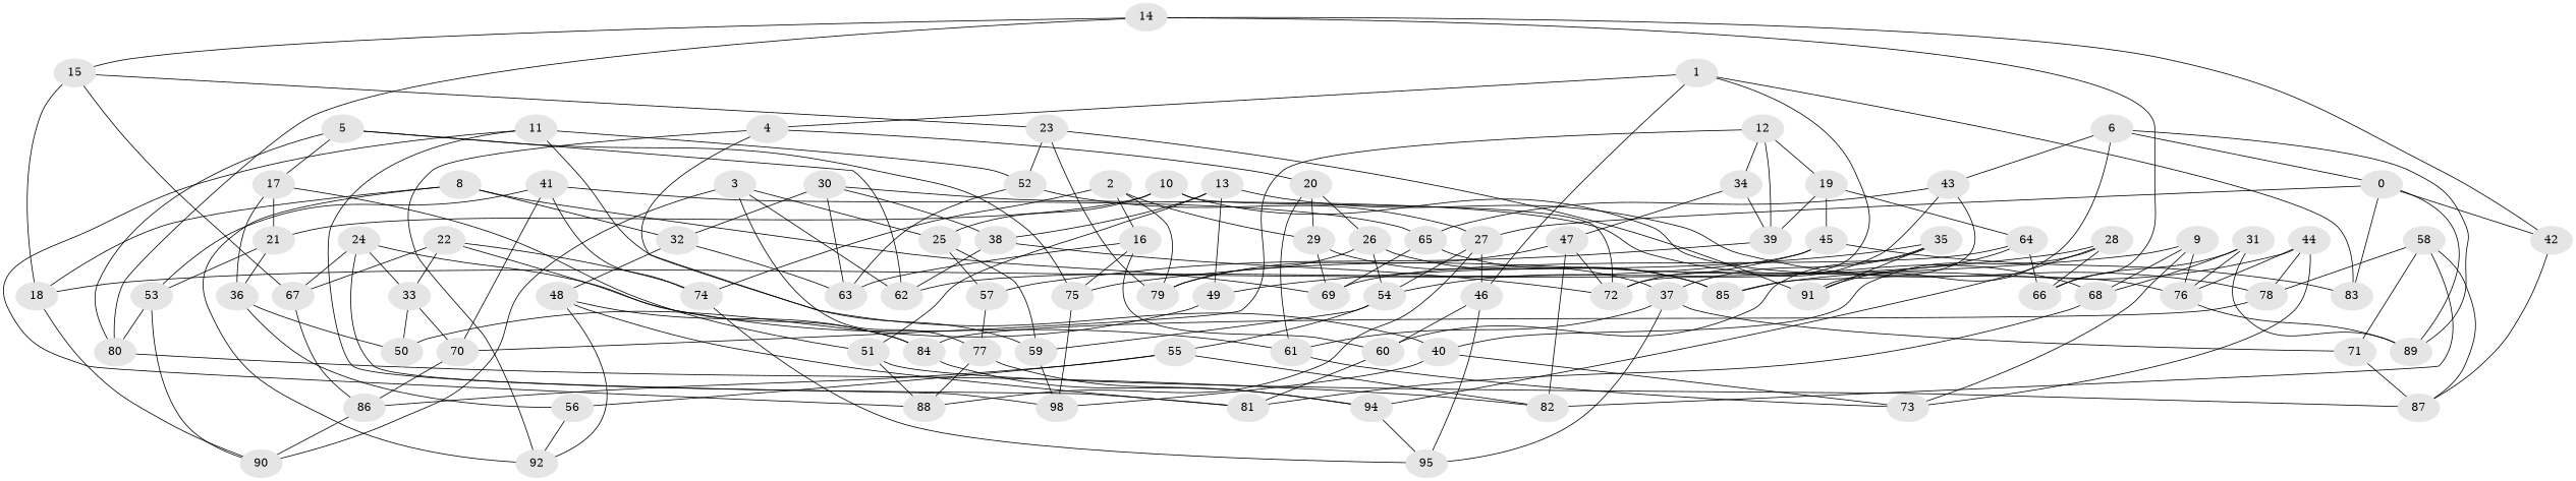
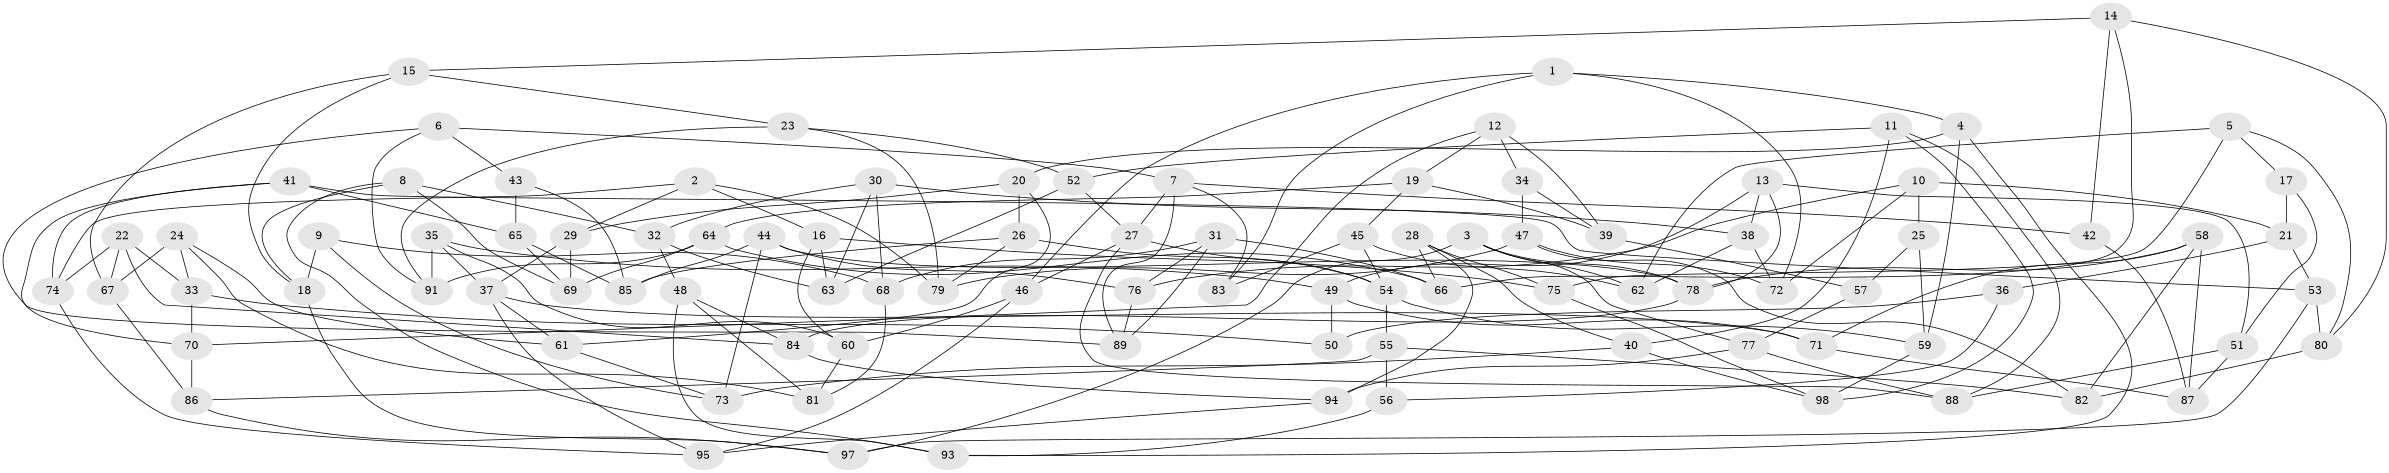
  graph {
    node [color=gray90 style=filled]
    1
    4
    46
    72
    83
    20
    59
-   93 [label=92]
+   93
    60
    95
    2
    16
    29
    74
    79
    75
    63
    69
    37
    3
    25
    62
    77
-   90
+   90 [label=97]
    57
    88
    94
    26
    61
    n30 [label=98]
    5
    17
    80
    21
    51
    36
    82
    6
    43
    89
    91
-   7 [label=0]
+   7
    42
    87
    85
    65
    27
    54
    8
    18
    32
    48
    9
    68
    73
    76
    81
    10
    53
    11
    40
    52
    12
    19
    34
    39
    70
    45
    64
    47
    86
    13
    38
    49
    78
    50
    71
    84
    14
    15
    66
    23
    67
    56
    22
    33
    24
    55
    28
    30
    31
    35
    41
    44
    58
    1 -- 4
    1 -- 46
    1 -- 72
    1 -- 83
    4 -- 20
    4 -- 59
    4 -- 93
    46 -- 60
    46 -- 95
    20 -- 29
    20 -- 26
    20 -- 61
    59 -- n30
    60 -- 81
    2 -- 16
    2 -- 29
    2 -- 74
    2 -- 79
    16 -- 60
    16 -- 75
    16 -- 63
    29 -- 69
    29 -- 37
    74 -- 95
    75 -- n30
    37 -- 95
    37 -- 61
    37 -- 71
-   3 -- 25
+   3 -- 78
    3 -- 62
    3 -- 77
    3 -- 90
    25 -- 59
    25 -- 57
    77 -- 88
    77 -- 94
    57 -- 77
    94 -- 95
    26 -- 79
    26 -- 85
    26 -- 54
    61 -- 73
    5 -- 75
    5 -- 62
    5 -- 17
    5 -- 80
    17 -- 21
    17 -- 51
-   17 -- 36
    80 -- 82
    21 -- 36
    21 -- 53
    51 -- 88
    51 -- 87
    36 -- 50
    36 -- 56
    6 -- 43
    6 -- 89
    6 -- 91
    6 -- 7
-   43 -- 72
    43 -- 85
    43 -- 65
    7 -- 83
    7 -- 89
    7 -- 42
    7 -- 27
    42 -- 87
    65 -- 69
    65 -- 85
    27 -- 46
    27 -- 88
    27 -- 54
    54 -- 59
    54 -- 55
    8 -- 93
    8 -- 69
    8 -- 18
    8 -- 32
    18 -- 90
    32 -- 63
    32 -- 48
    48 -- 93
    48 -- 81
    48 -- 84
    9 -- 18
    9 -- 68
    9 -- 73
-   9 -- 76
    68 -- 81
    76 -- 89
    10 -- 72
    10 -- 25
    10 -- 21
    10 -- 76
    53 -- 90
    53 -- 80
    11 -- 88
    11 -- n30
    11 -- 40
    11 -- 52
    40 -- n30
    40 -- 73
    52 -- 63
    52 -- 27
    12 -- 19
    12 -- 34
    12 -- 39
    12 -- 70
    19 -- 39
    19 -- 45
    19 -- 64
    34 -- 39
    34 -- 47
    39 -- 57
    70 -- 86
    45 -- 83
    45 -- 62
    45 -- 54
    64 -- 69
    64 -- 91
    64 -- 66
    47 -- 72
    47 -- 79
    47 -- 82
    86 -- 90
    13 -- 51
    13 -- 38
    13 -- 49
    13 -- 78
    38 -- 72
    38 -- 62
    49 -- 50
+   49 -- 71
    78 -- 84
    71 -- 87
    84 -- 94
    14 -- 80
    14 -- 42
    14 -- 15
    14 -- 66
    15 -- 18
    15 -- 23
    15 -- 67
    23 -- 79
    23 -- 91
    23 -- 52
    67 -- 86
    56 -- 93
    22 -- 74
    22 -- 84
    22 -- 67
    22 -- 33
    33 -- 70
    33 -- 50
    24 -- 61
    24 -- 81
    24 -- 67
    24 -- 33
    55 -- 82
    55 -- 86
    55 -- 56
    28 -- 75
    28 -- 94
    28 -- 40
    28 -- 66
    30 -- 63
    30 -- 32
    30 -- 68
    30 -- 38
    31 -- 89
    31 -- 68
    31 -- 76
    31 -- 66
    35 -- 60
    35 -- 37
    35 -- 91
    35 -- 49
    41 -- 74
    41 -- 65
    41 -- 53
    41 -- 70
    44 -- 85
    44 -- 73
    44 -- 76
    44 -- 78
    58 -- 82
    58 -- 87
    58 -- 78
    58 -- 71
  }
